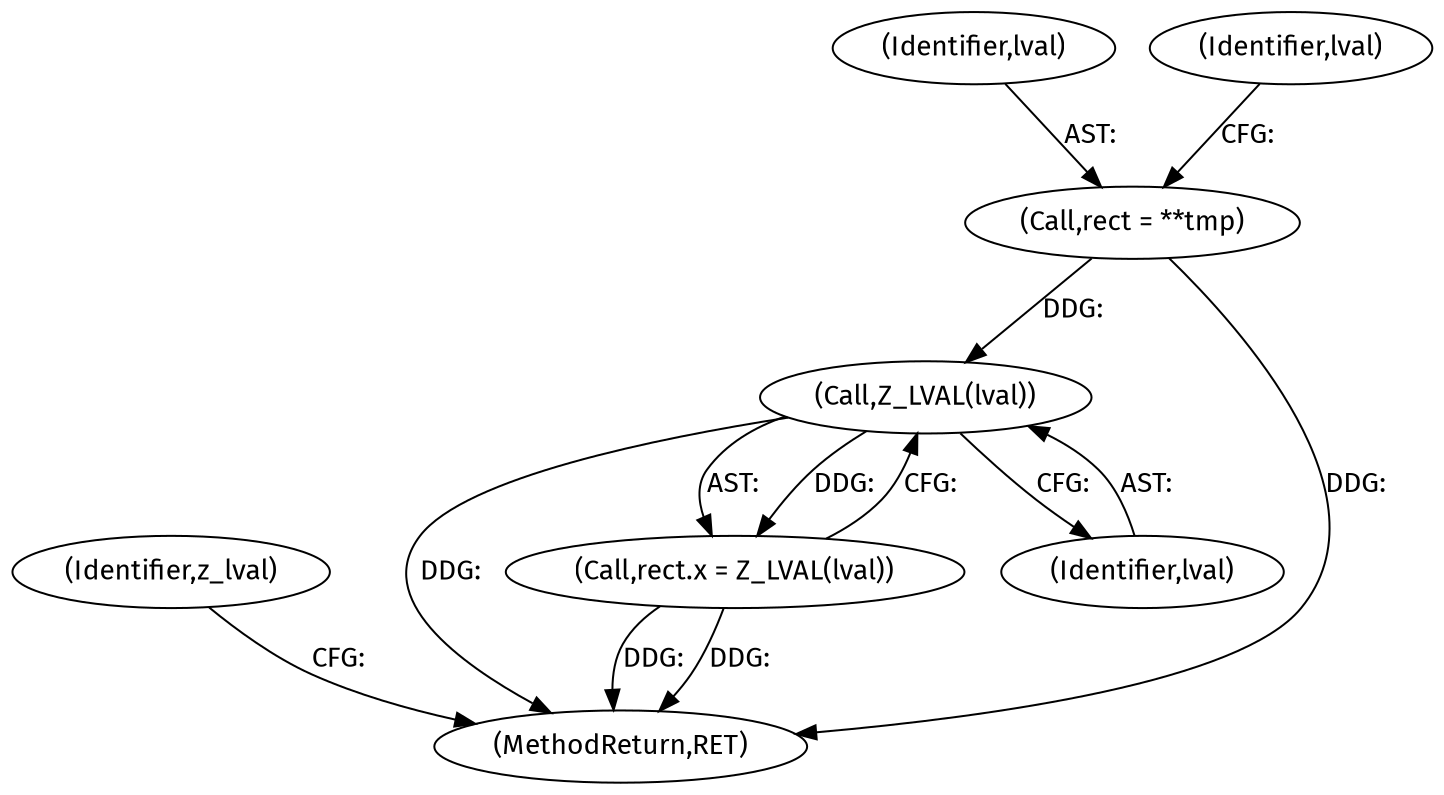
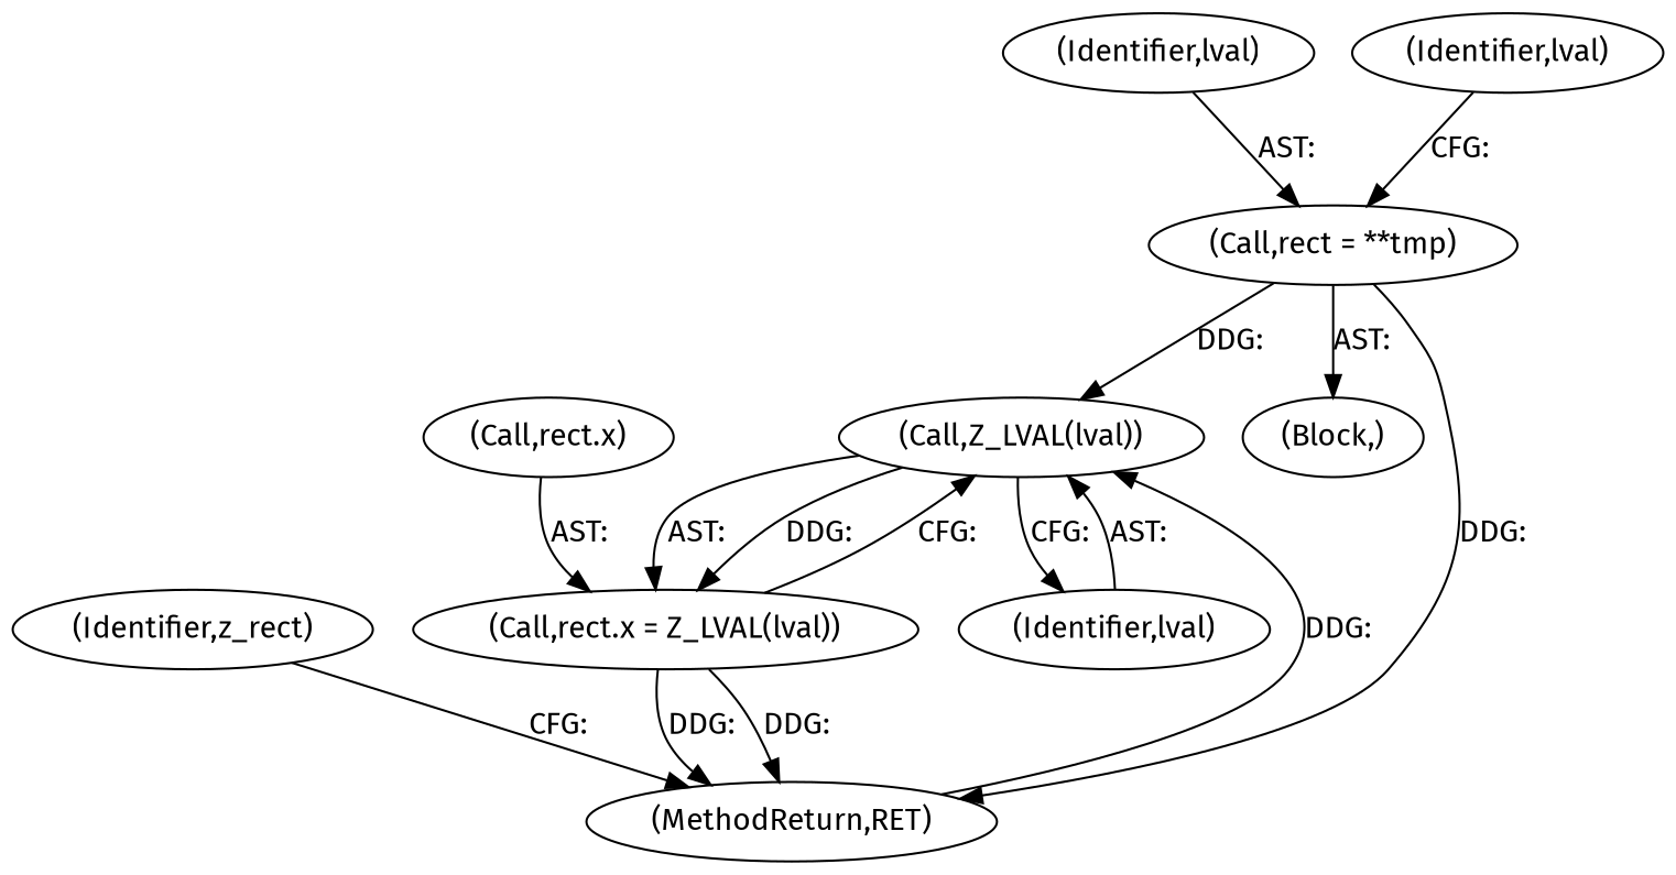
  digraph {
    fontname="Fira Sans"
    node [fontname="Fira Sans"]
    edge [fontname="Fira Sans"]
    n1 [label="(Call,rect = **tmp)"]
    n2 [label="(Call,Z_LVAL(lval))"]
+   n3 [label="(Block,)"]
    n4 [label="(MethodReturn,RET)"]
    n5 [label="(Call,rect.x = Z_LVAL(lval))"]
    n6 [label="(Identifier,lval)"]
    n7 [label="(Identifier,lval)"]
    n8 [label="(Identifier,lval)"]
-   n10 [label="(Identifier,z_lval)"]
+   n9 [label="(Call,rect.x)"]
+   n10 [label="(Identifier,z_rect)"]
    n1 -> n2 [label="DDG: "]
+   n1 -> n3 [label="AST: "]
    n1 -> n4 [label="DDG: "]
-   n2 -> n4 [label="DDG: "]
+   n4 -> n2 [label="DDG: "]
    n2 -> n5 [label="AST: "]
    n2 -> n5 [label="DDG: "]
    n2 -> n6 [label="CFG: "]
    n5 -> n2 [label="CFG: "]
    n5 -> n4 [label="DDG: "]
    n5 -> n4 [label="DDG: "]
    n6 -> n2 [label="AST: "]
    n7 -> n1 [label="AST: "]
    n8 -> n1 [label="CFG: "]
+   n9 -> n5 [label="AST: "]
    n10 -> n4 [label="CFG: "]
  }
